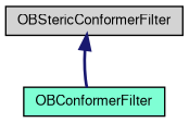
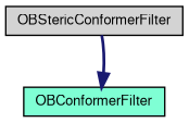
  digraph {
    node [color=black fontname=FreeSans fontsize=10 shape=record style=filled]
    n1 [fillcolor=lightgrey fontcolor=black height=0.2 label=OBStericConformerFilter width=0.4]
    n2 [fillcolor=aquamarine height=0.2 label=OBConformerFilter width=0.4]
-   n1 -> n2 [color=midnightblue dir=back fontname=FreeSans fontsize=10 labelfontname=FreeSans labelfontsize=10 style=bold]
+   n2 -> n1 [color=midnightblue dir=back fontname=FreeSans fontsize=10 labelfontname=FreeSans labelfontsize=10 style=bold]
  }
